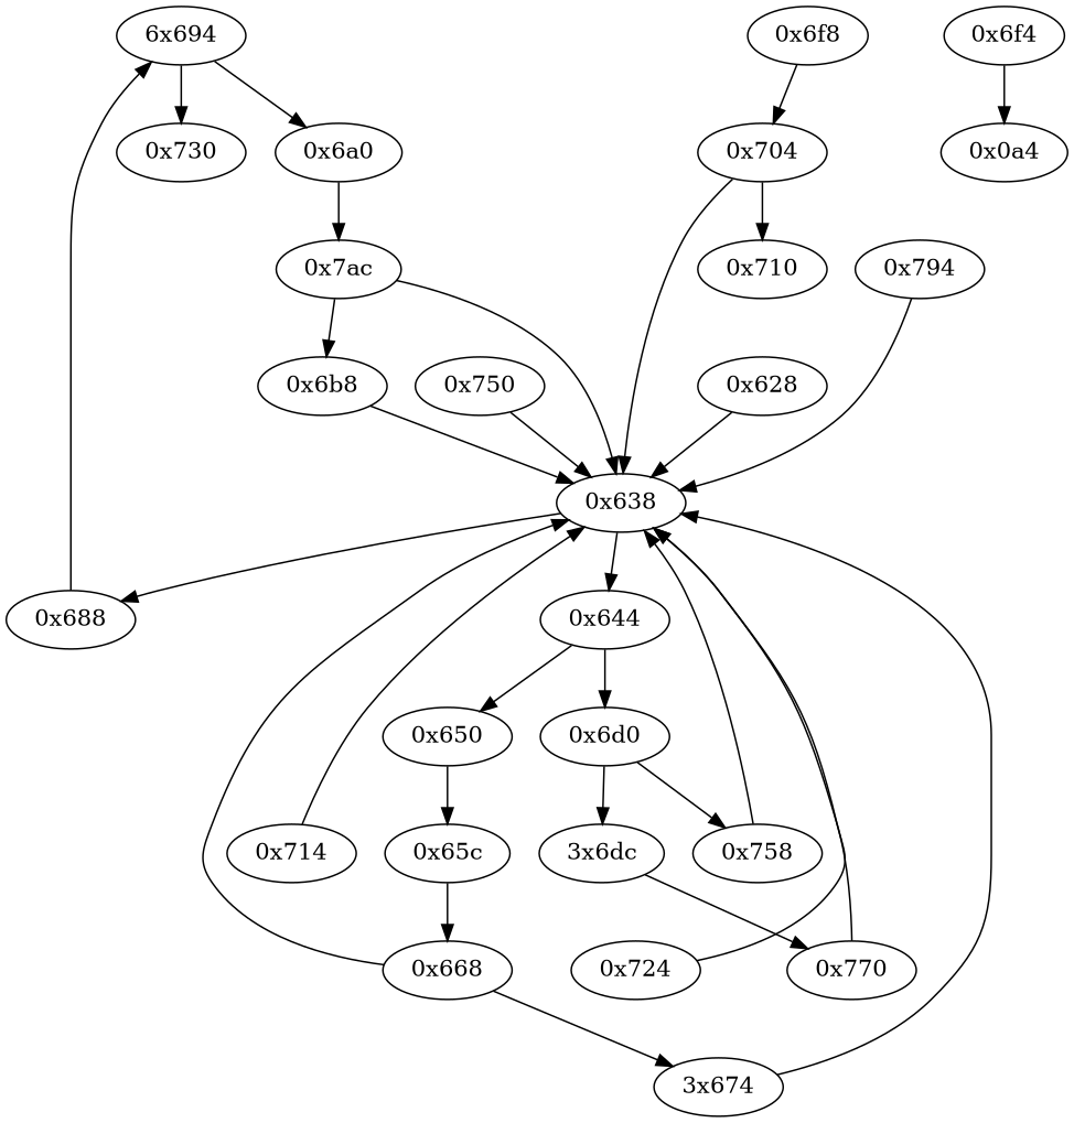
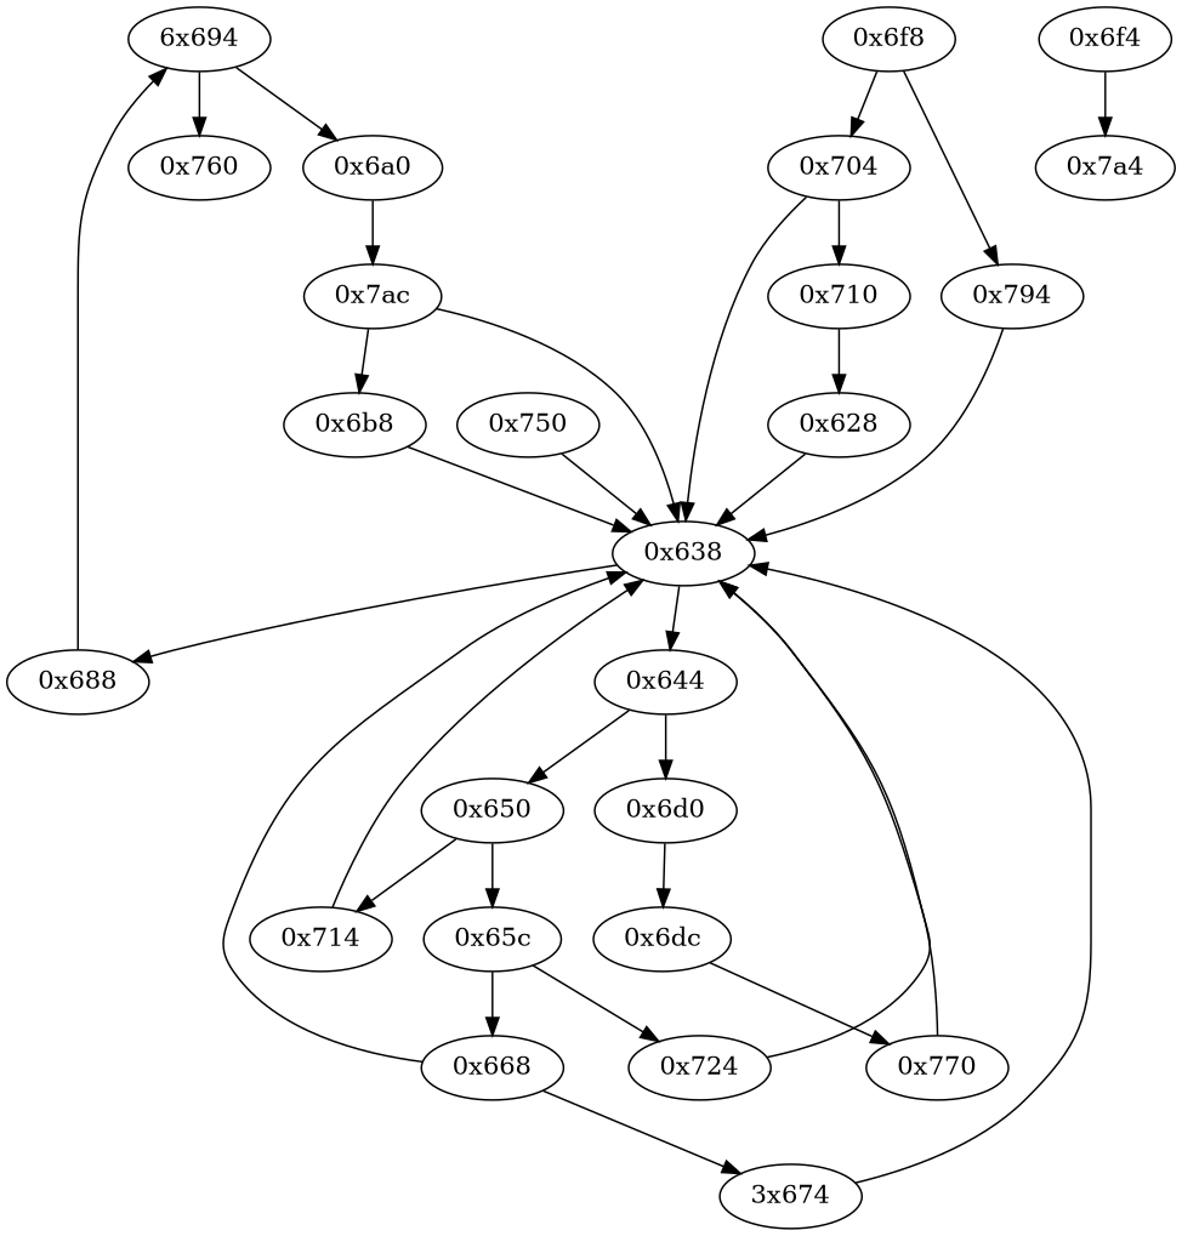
  strict digraph {
    node [opcode="[u'ldr', u'cmp', u'b']"]
    n1 [label="6x694"]
    "0x688"
    "0x6a0"
-   "0x730" [opcode="[u'str', u'str', u'ldr', u'ldr', u'ldr', u'cmp', u'mov', u'b']"]
+   "0x730" [opcode="[u'str', u'str', u'ldr', u'ldr', u'ldr', u'cmp', u'mov', u'b']" label="0x760"]
    "0x794" [opcode="[u'mov', u'mov', u'mov', u'b']"]
    "0x6f8"
    "0x704"
    n8 [label="0x7ac"]
    "0x638"
    "0x710" [opcode="[u'b']"]
    "0x770" [opcode="[u'ldr', u'ldr', u'ldrsb', u'cmp', u'mov', u'mov', u'strb', u'ldr', u'b']"]
-   "0x6dc" [label="3x6dc"]
+   "0x6dc"
    "0x644"
    "0x6f4" [opcode="[u'b']"]
-   "0x7a4" [opcode="[u'mov', u'sub', u'pop']" label="0x0a4"]
+   "0x7a4" [opcode="[u'mov', u'sub', u'pop']"]
    "0x650"
    "0x6d0"
    "0x750" [opcode="[u'ldr', u'b']"]
    "0x6b8" [opcode="[u'ldrb', u'ldr', u'mov', u'cmp', u'mov', u'b']"]
    "0x628" [opcode="[u'ldr', u'mov', u'bl', u'ldr']"]
    "0x714" [opcode="[u'ldr', u'str', u'ldr', u'b']"]
    n22 [label="3x674" opcode="[u'ldr', u'ldr', u'add', u'mov', u'b']"]
    "0x65c"
    "0x668"
    "0x724" [opcode="[u'mov', u'mov', u'b']"]
-   "0x758" [opcode="[u'ldr', u'ldr', u'add', u'str', u'ldr', u'b']"]
    n1 -> "0x6a0"
    n1 -> "0x730"
    "0x688" -> n1
    "0x6a0" -> n8
    "0x794" -> "0x638"
+   "0x6f8" -> "0x794"
    "0x6f8" -> "0x704"
    "0x704" -> "0x638"
    "0x704" -> "0x710"
    n8 -> "0x638"
    n8 -> "0x6b8"
    "0x638" -> "0x688"
    "0x638" -> "0x644"
+   "0x710" -> "0x628"
    "0x770" -> "0x638"
    "0x6dc" -> "0x770"
    "0x644" -> "0x650"
    "0x644" -> "0x6d0"
    "0x6f4" -> "0x7a4"
+   "0x650" -> "0x714"
    "0x650" -> "0x65c"
    "0x6d0" -> "0x6dc"
-   "0x6d0" -> "0x758"
    "0x750" -> "0x638"
    "0x6b8" -> "0x638"
    "0x628" -> "0x638"
    "0x714" -> "0x638"
    n22 -> "0x638"
    "0x65c" -> "0x668"
+   "0x65c" -> "0x724"
    "0x668" -> "0x638"
    "0x668" -> n22
    "0x724" -> "0x638"
-   "0x758" -> "0x638"
  }
